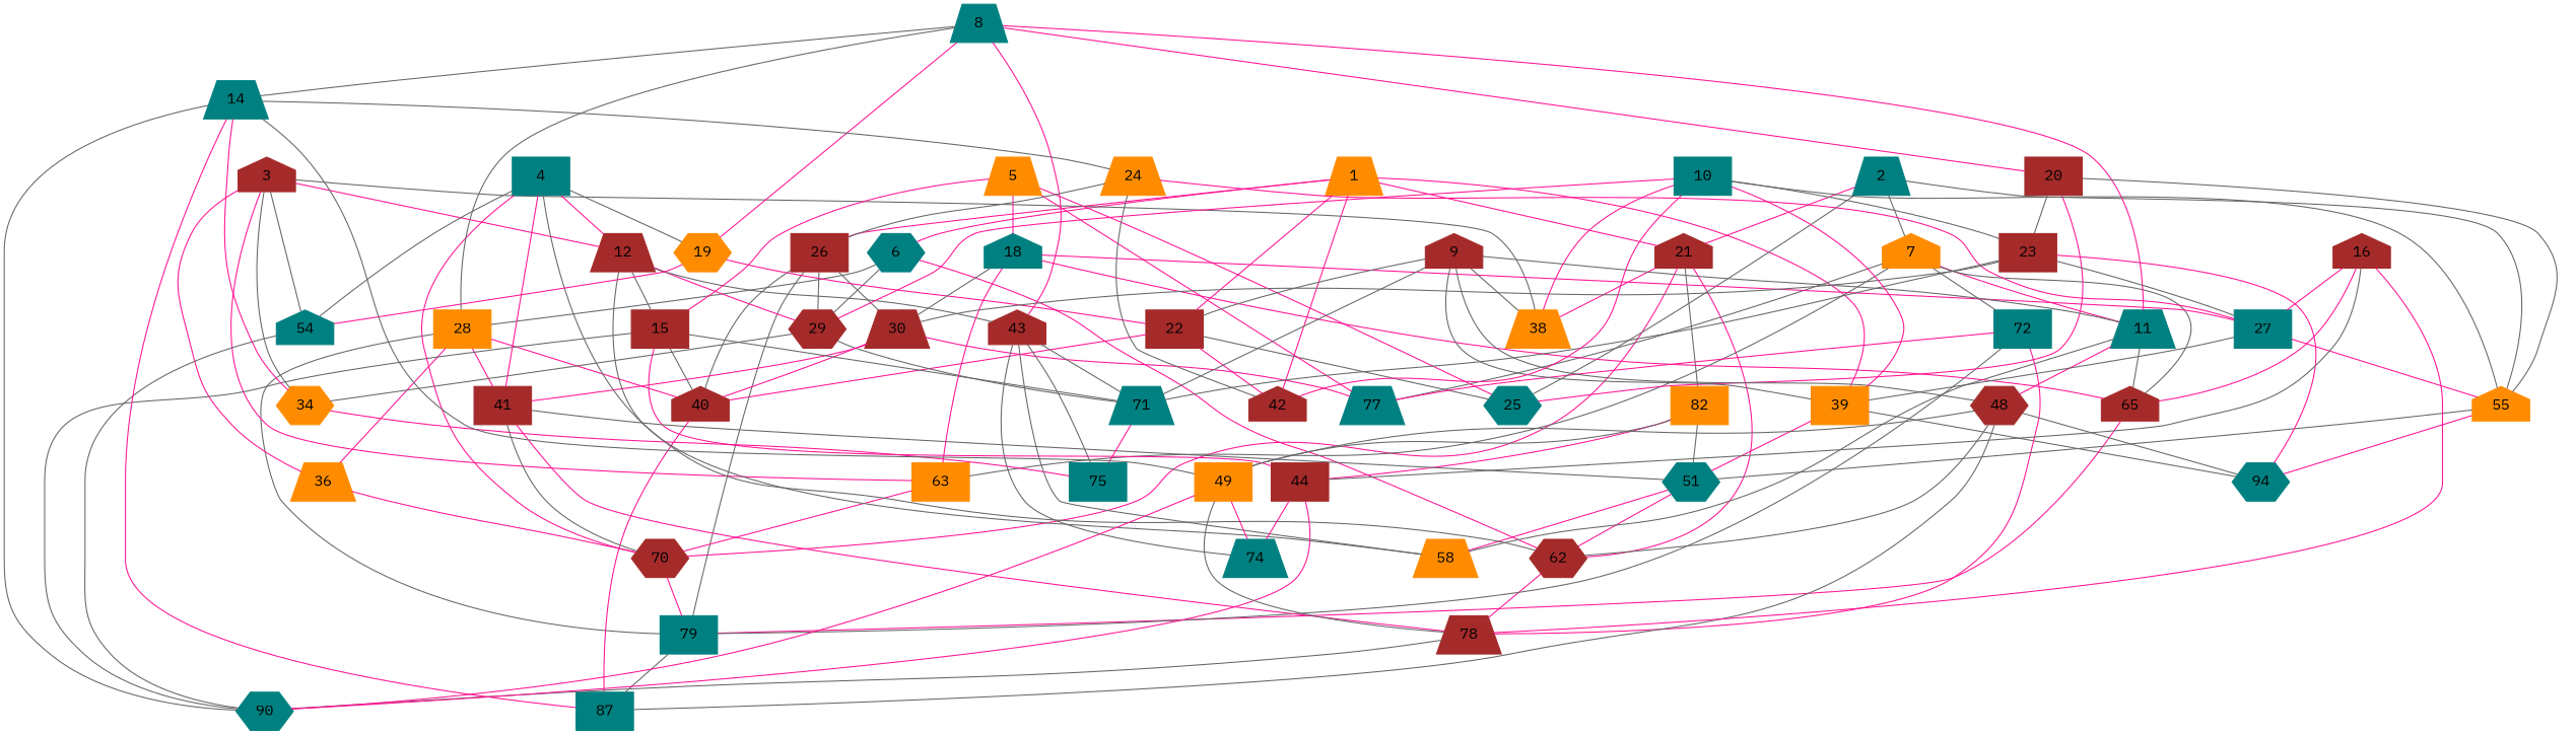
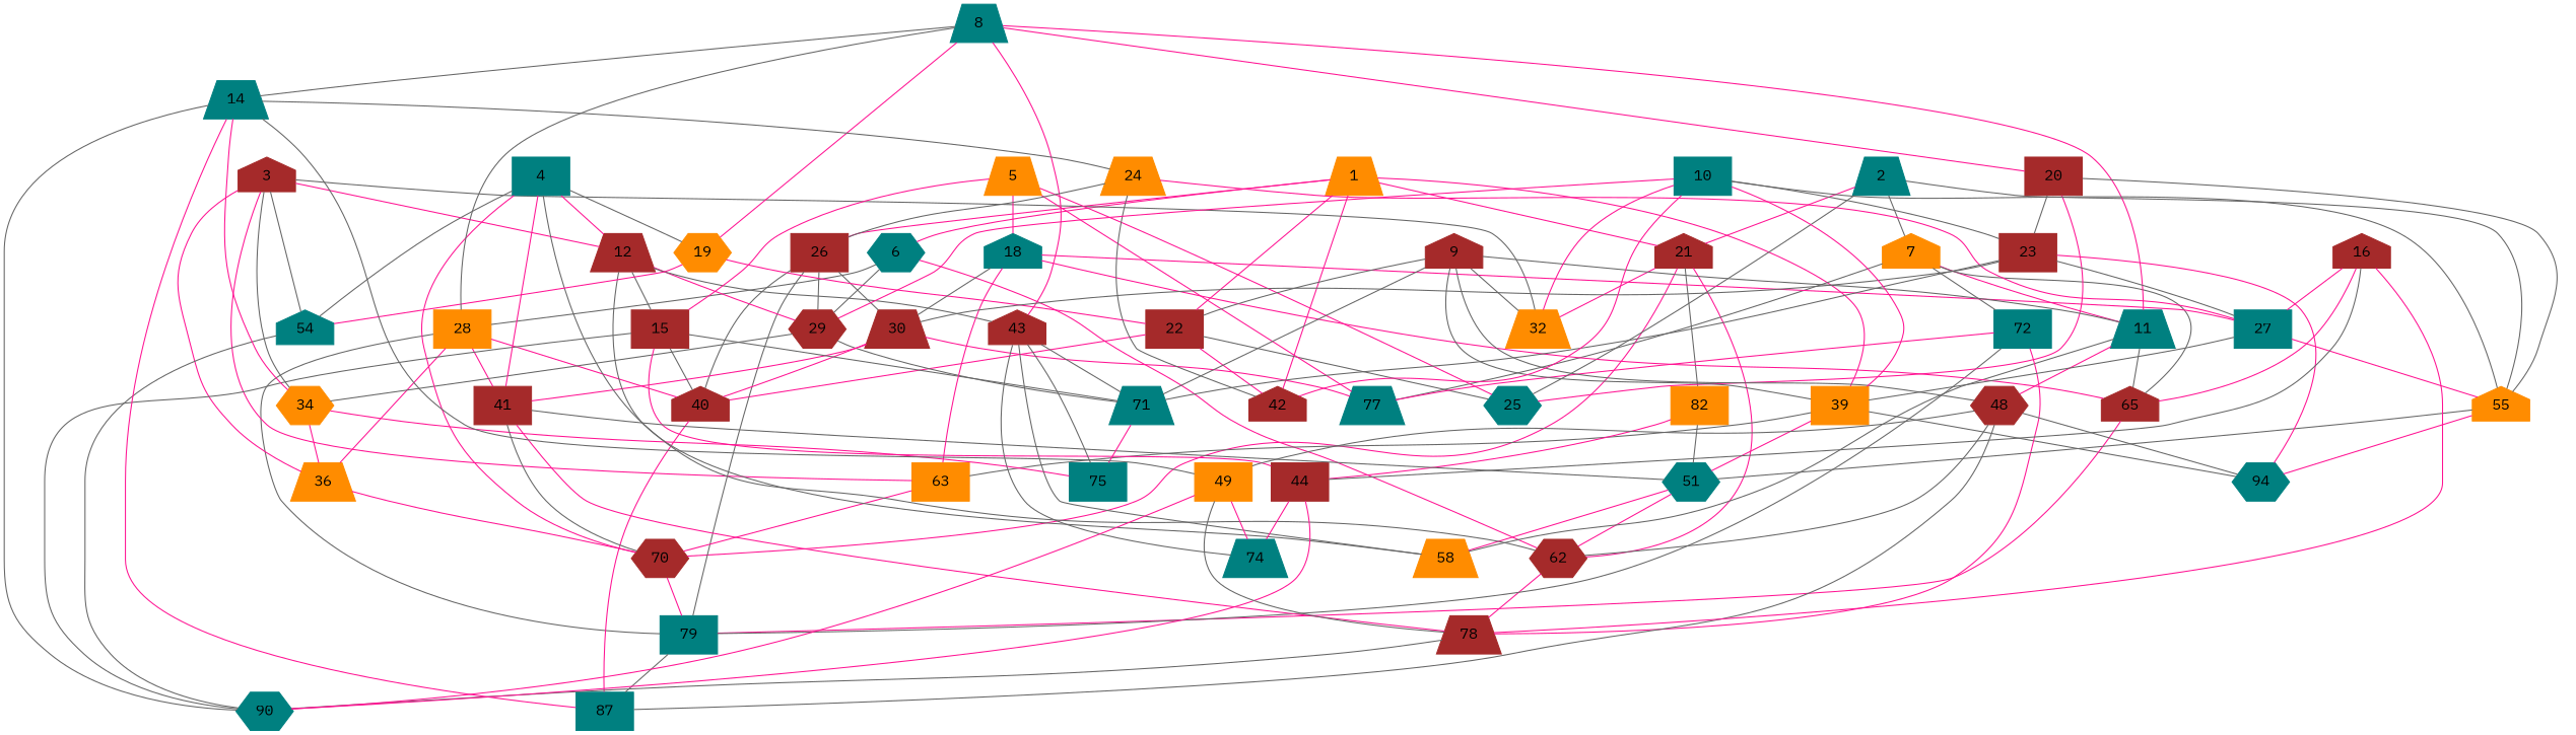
  graph {
    fontname="IBM Plex Mono"
    node [color=brown fontname="IBM Plex Mono" shape=box style=filled]
    edge [color=deeppink fontname="IBM Plex Mono"]
    1 [color=darkorange shape=trapezium super="+52"]
    6 [color=teal shape=hexagon]
    21 [shape=house super="+85"]
    22 [super="+68"]
    26 [super="+36"]
    39 [color=darkorange super="+55"]
    42 [shape=house]
    62 [shape=hexagon super="+73"]
    28 [color=darkorange super="+82"]
    29 [shape=hexagon super="+84"]
-   38 [color=darkorange shape=trapezium]
+   38 [color=darkorange shape=trapezium label=32]
    70 [shape=hexagon super="+92"]
    n13 [color=darkorange label=82]
    25 [color=teal shape=hexagon]
    40 [shape=house super="+60"]
    30 [shape=trapezium super="+86"]
    79 [color=teal super="+81"]
    94 [color=teal shape=hexagon]
    51 [color=teal shape=hexagon super="+76"]
    7 [color=darkorange shape=house super="+37"]
    n21 [color=darkorange label=63]
    77 [color=teal shape=trapezium]
    11 [color=teal shape=trapezium super="+50"]
    65 [shape=house super="+66"]
    72 [color=teal]
    2 [color=teal shape=trapezium]
    n27 [color=darkorange label=55 shape=house super="+67"]
    3 [shape=house super="+13"]
    12 [shape=trapezium super="+17"]
    34 [color=darkorange shape=hexagon super="+45"]
    n31 [color=darkorange label=36 shape=trapezium]
    54 [color=teal shape=house]
    15 [super="+69"]
    43 [shape=house super="+88"]
    58 [color=darkorange shape=trapezium]
    75 [color=teal]
    90 [color=teal shape=hexagon super="+93"]
    4 [color=teal super="+53"]
    19 [color=darkorange shape=hexagon]
    41 [super="+59"]
    78 [shape=trapezium super="+95"]
    71 [color=teal shape=trapezium super="+80"]
    44 [super="+56"]
    5 [color=darkorange shape=trapezium]
    18 [color=teal shape=house super="+91"]
    27 [color=teal super="+47"]
    48 [shape=hexagon super="+83"]
    8 [color=teal shape=trapezium super="+63"]
    14 [color=teal shape=trapezium super="+31"]
    20
    24 [color=darkorange shape=trapezium]
    49 [color=darkorange super="+89"]
    87 [color=teal]
    23 [super="+33"]
    74 [color=teal shape=trapezium]
    9 [shape=house super="+57"]
    10 [color=teal super="+61"]
    16 [shape=house]
    1 -- 6
    1 -- 21
    1 -- 22
    1 -- 26
    1 -- 39
    1 -- 42
    6 -- 62
    6 -- 28 [color=gray40]
    6 -- 29 [color=gray40]
    21 -- 62
    21 -- 38
    21 -- 70
    21 -- n13 [color=gray40]
    22 -- 42
    22 -- 25 [color=gray40]
    22 -- 40
    26 -- 29 [color=gray40]
    26 -- 40 [color=gray40]
    26 -- 30 [color=gray40]
    26 -- 79 [color=gray40]
    39 -- 94 [color=gray40]
    39 -- 51
    62 -- 78
    28 -- 40
    28 -- 79 [color=gray40]
    28 -- n31
    28 -- 41
    29 -- 34 [color=gray40]
    29 -- 71 [color=gray40]
    70 -- 79
    n13 -- 51 [color=gray40]
    n13 -- 44
-   n13 -- 49 [color=gray40]
    40 -- 87
    30 -- 40
    30 -- 77
    30 -- 41
    79 -- 87 [color=gray40]
    51 -- 62
    51 -- 58
-   7 -- n21 [color=gray40]
+   39 -- n21 [color=gray40]
    7 -- 77 [color=gray40]
    7 -- 11
    7 -- 65 [color=gray40]
    7 -- 72 [color=gray40]
    n21 -- 70
    11 -- 65 [color=gray40]
    11 -- 58 [color=gray40]
    11 -- 48
    65 -- 79
    72 -- 79 [color=gray40]
    72 -- 77
    72 -- 78
    2 -- 21
    2 -- 25 [color=gray40]
    2 -- 7 [color=gray40]
    2 -- n27 [color=gray40]
    n27 -- 94
    n27 -- 51 [color=gray40]
    3 -- 38 [color=gray40]
    3 -- n21
    3 -- 12
    3 -- 34 [color=gray40]
    3 -- n31
    3 -- 54 [color=gray40]
    12 -- 29
    12 -- 15 [color=gray40]
    12 -- 43 [color=gray40]
    12 -- 58 [color=gray40]
+   34 -- n31
    34 -- 75 [weight=2]
    n31 -- 70
    54 -- 90 [color=gray40]
    15 -- 40 [color=gray40]
    15 -- 90 [color=gray40]
    15 -- 71 [color=gray40]
    15 -- 44
    43 -- 58 [color=gray40]
    43 -- 75 [color=gray40]
    43 -- 71 [color=gray40]
    43 -- 74 [color=gray40]
    4 -- 62 [color=gray40]
    4 -- 70
    4 -- 12
    4 -- 54 [color=gray40]
    4 -- 19 [color=gray40]
    4 -- 41
    19 -- 22
    19 -- 54
    41 -- 70 [color=gray40]
    41 -- 51 [color=gray40]
    41 -- 78
    78 -- 90 [color=gray40]
    71 -- 75
    44 -- 90
    44 -- 74 [weight=2]
    5 -- 25
    5 -- 77
    5 -- 15
    5 -- 18
    18 -- 30 [color=gray40]
    18 -- n21
    18 -- 65 [weight=2]
    18 -- 27
    27 -- 39 [color=gray40]
    27 -- n27
    48 -- 62 [color=gray40]
    48 -- 94 [color=gray40]
    48 -- 49 [color=gray40]
    48 -- 87 [color=gray40]
    8 -- 28 [color=gray40]
    8 -- 11
    8 -- 43
    8 -- 19
    8 -- 14 [color=gray40]
    8 -- 20
    14 -- 34
    14 -- 90 [color=gray40]
    14 -- 24 [color=gray40]
    14 -- 49 [color=gray40]
    14 -- 87
    20 -- 25
    20 -- n27 [color=gray40]
    20 -- 23 [color=gray40]
    24 -- 26 [color=gray40]
    24 -- 42 [color=gray40]
    24 -- 27
    49 -- 90
    49 -- 78 [color=gray40]
    49 -- 74
    23 -- 30 [color=gray40]
    23 -- 94
    23 -- 71 [color=gray40]
    23 -- 27 [color=gray40]
    9 -- 22 [color=gray40]
    9 -- 39 [color=gray40]
    9 -- 38 [color=gray40]
    9 -- 11 [color=gray40]
    9 -- 71 [color=gray40]
    9 -- 48 [color=gray40]
    10 -- 39
    10 -- 42
    10 -- 29
    10 -- 38
    10 -- n27 [color=gray40]
    10 -- 23 [color=gray40]
    16 -- 65
    16 -- 78
    16 -- 44 [color=gray40]
    16 -- 27
  }
